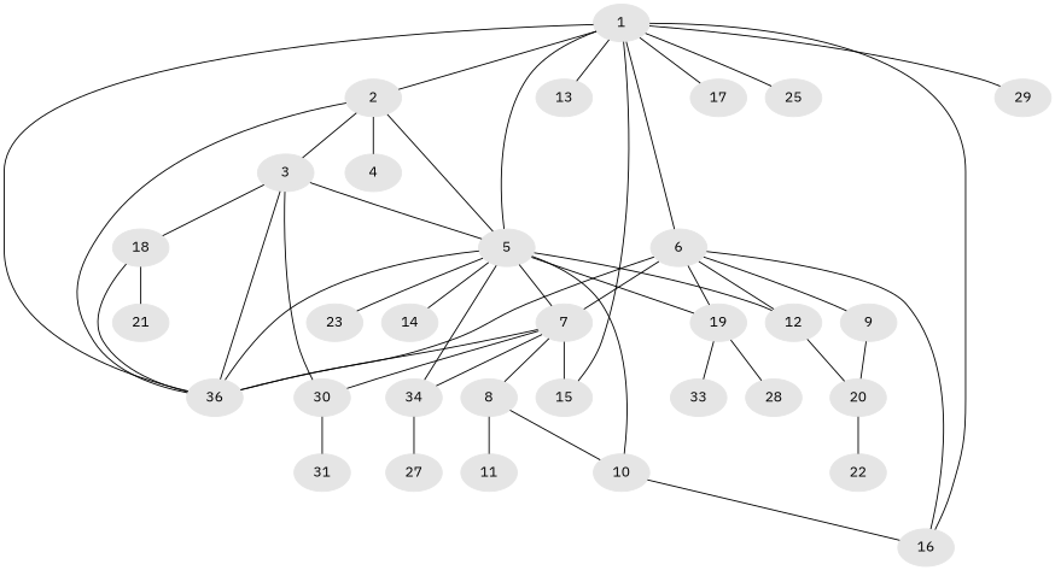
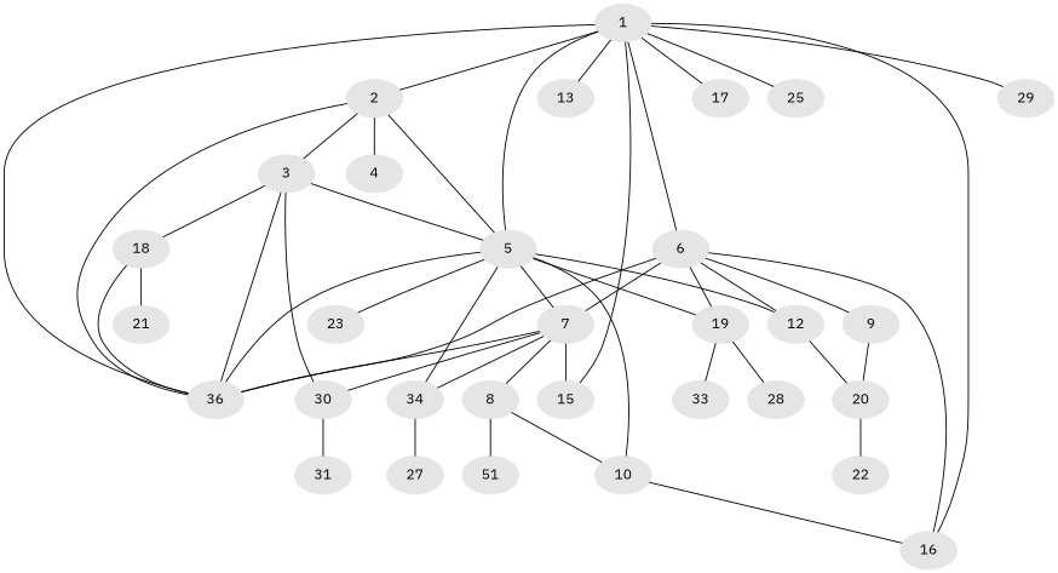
  graph {
    fontname="IBM Plex Sans"
    node [color=gray90 fontname="IBM Plex Sans" style=filled]
    edge [fontname="IBM Plex Sans" weight=1.0]
    1
    2
    5
    6
    13
    15
    16
    17
    25
    n10 [label=36]
    29
    3
    4
    7
    10
    12
-   14
    19
    23
    n20 [label=34]
    9
    18
    30
    21
    31
    8
    20
    28
    33
    27
-   11
+   11 [label=51]
    22
    1 -- 2
    1 -- 5 [weight=2.0]
    1 -- 6
    1 -- 13
    1 -- 15
    1 -- 16
    1 -- 17
    1 -- 25
    1 -- n10
    1 -- 29
    2 -- 5
    2 -- n10
    2 -- 3
    2 -- 4
    5 -- n10
    5 -- 7
    5 -- 10 [weight=3.0]
    5 -- 12
-   5 -- 14
    5 -- 19
    5 -- 23
    5 -- n20
    6 -- 16
    6 -- n10
    6 -- 7 [weight=8.0]
    6 -- 12 [weight=2.0]
    6 -- 19
    6 -- 9
    3 -- 5 [weight=2.0]
    3 -- n10
    3 -- 18
    3 -- 30
    7 -- 15
    7 -- n10 [weight=2.0]
    7 -- n20
    7 -- 30
    7 -- 8
    10 -- 16
    12 -- 20
    19 -- 28
    19 -- 33
    n20 -- 27
    9 -- 20
    18 -- n10
    18 -- 21
    30 -- 31
    8 -- 10
    8 -- 11
    20 -- 22
  }
